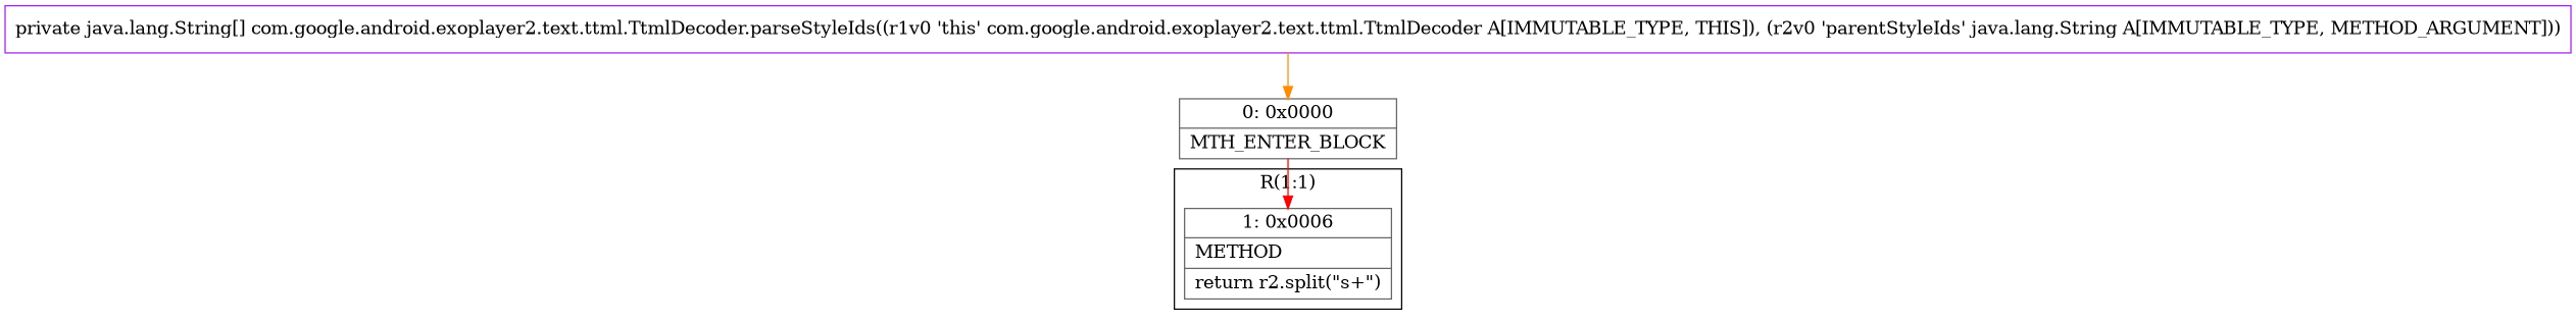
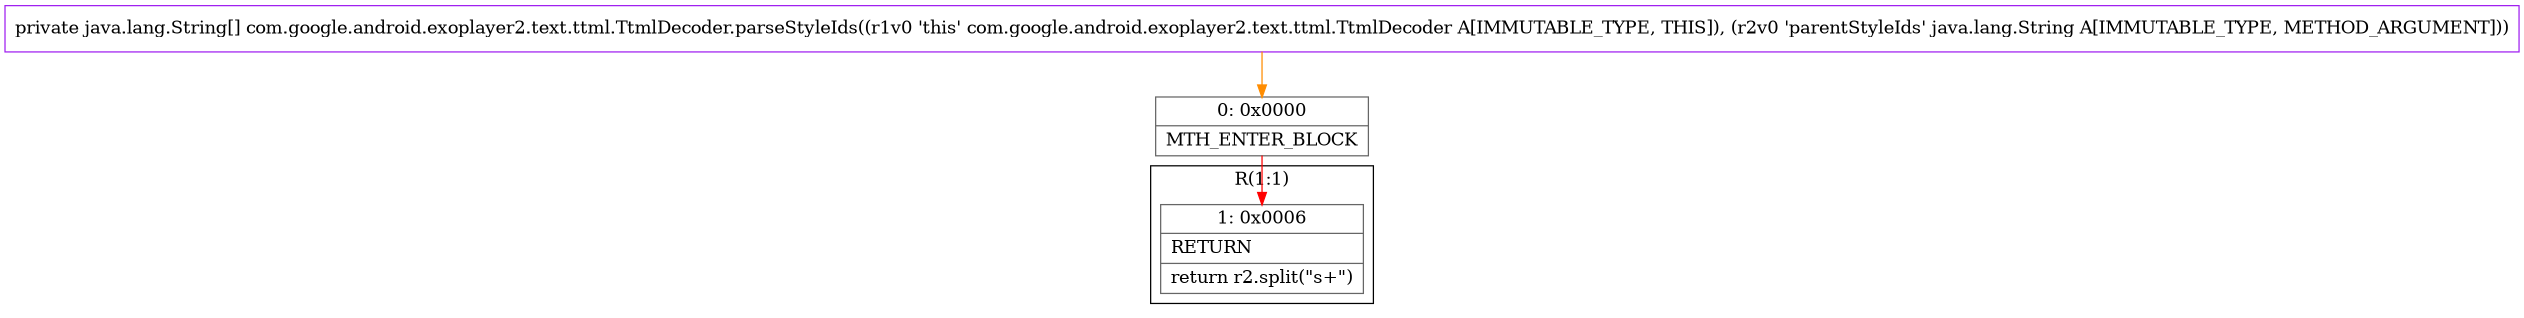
  digraph {
    node [color=gray40 shape=record]
-   n1 [label="{1\:\ 0x0006|METHOD\l|return r2.split(\"s+\")\l}"]
+   n1 [label="{1\:\ 0x0006|RETURN\l|return r2.split(\"s+\")\l}"]
    n2 [label="{0\:\ 0x0000|MTH_ENTER_BLOCK\l}"]
    n3 [label="{private java.lang.String[] com.google.android.exoplayer2.text.ttml.TtmlDecoder.parseStyleIds((r1v0 'this' com.google.android.exoplayer2.text.ttml.TtmlDecoder A[IMMUTABLE_TYPE, THIS]), (r2v0 'parentStyleIds' java.lang.String A[IMMUTABLE_TYPE, METHOD_ARGUMENT])) }" color=purple]
    subgraph cluster_1 {
      label="R(1:1)"
      n1
    }
    n2 -> n1 [color=red]
    n3 -> n2 [color=darkorange]
  }
